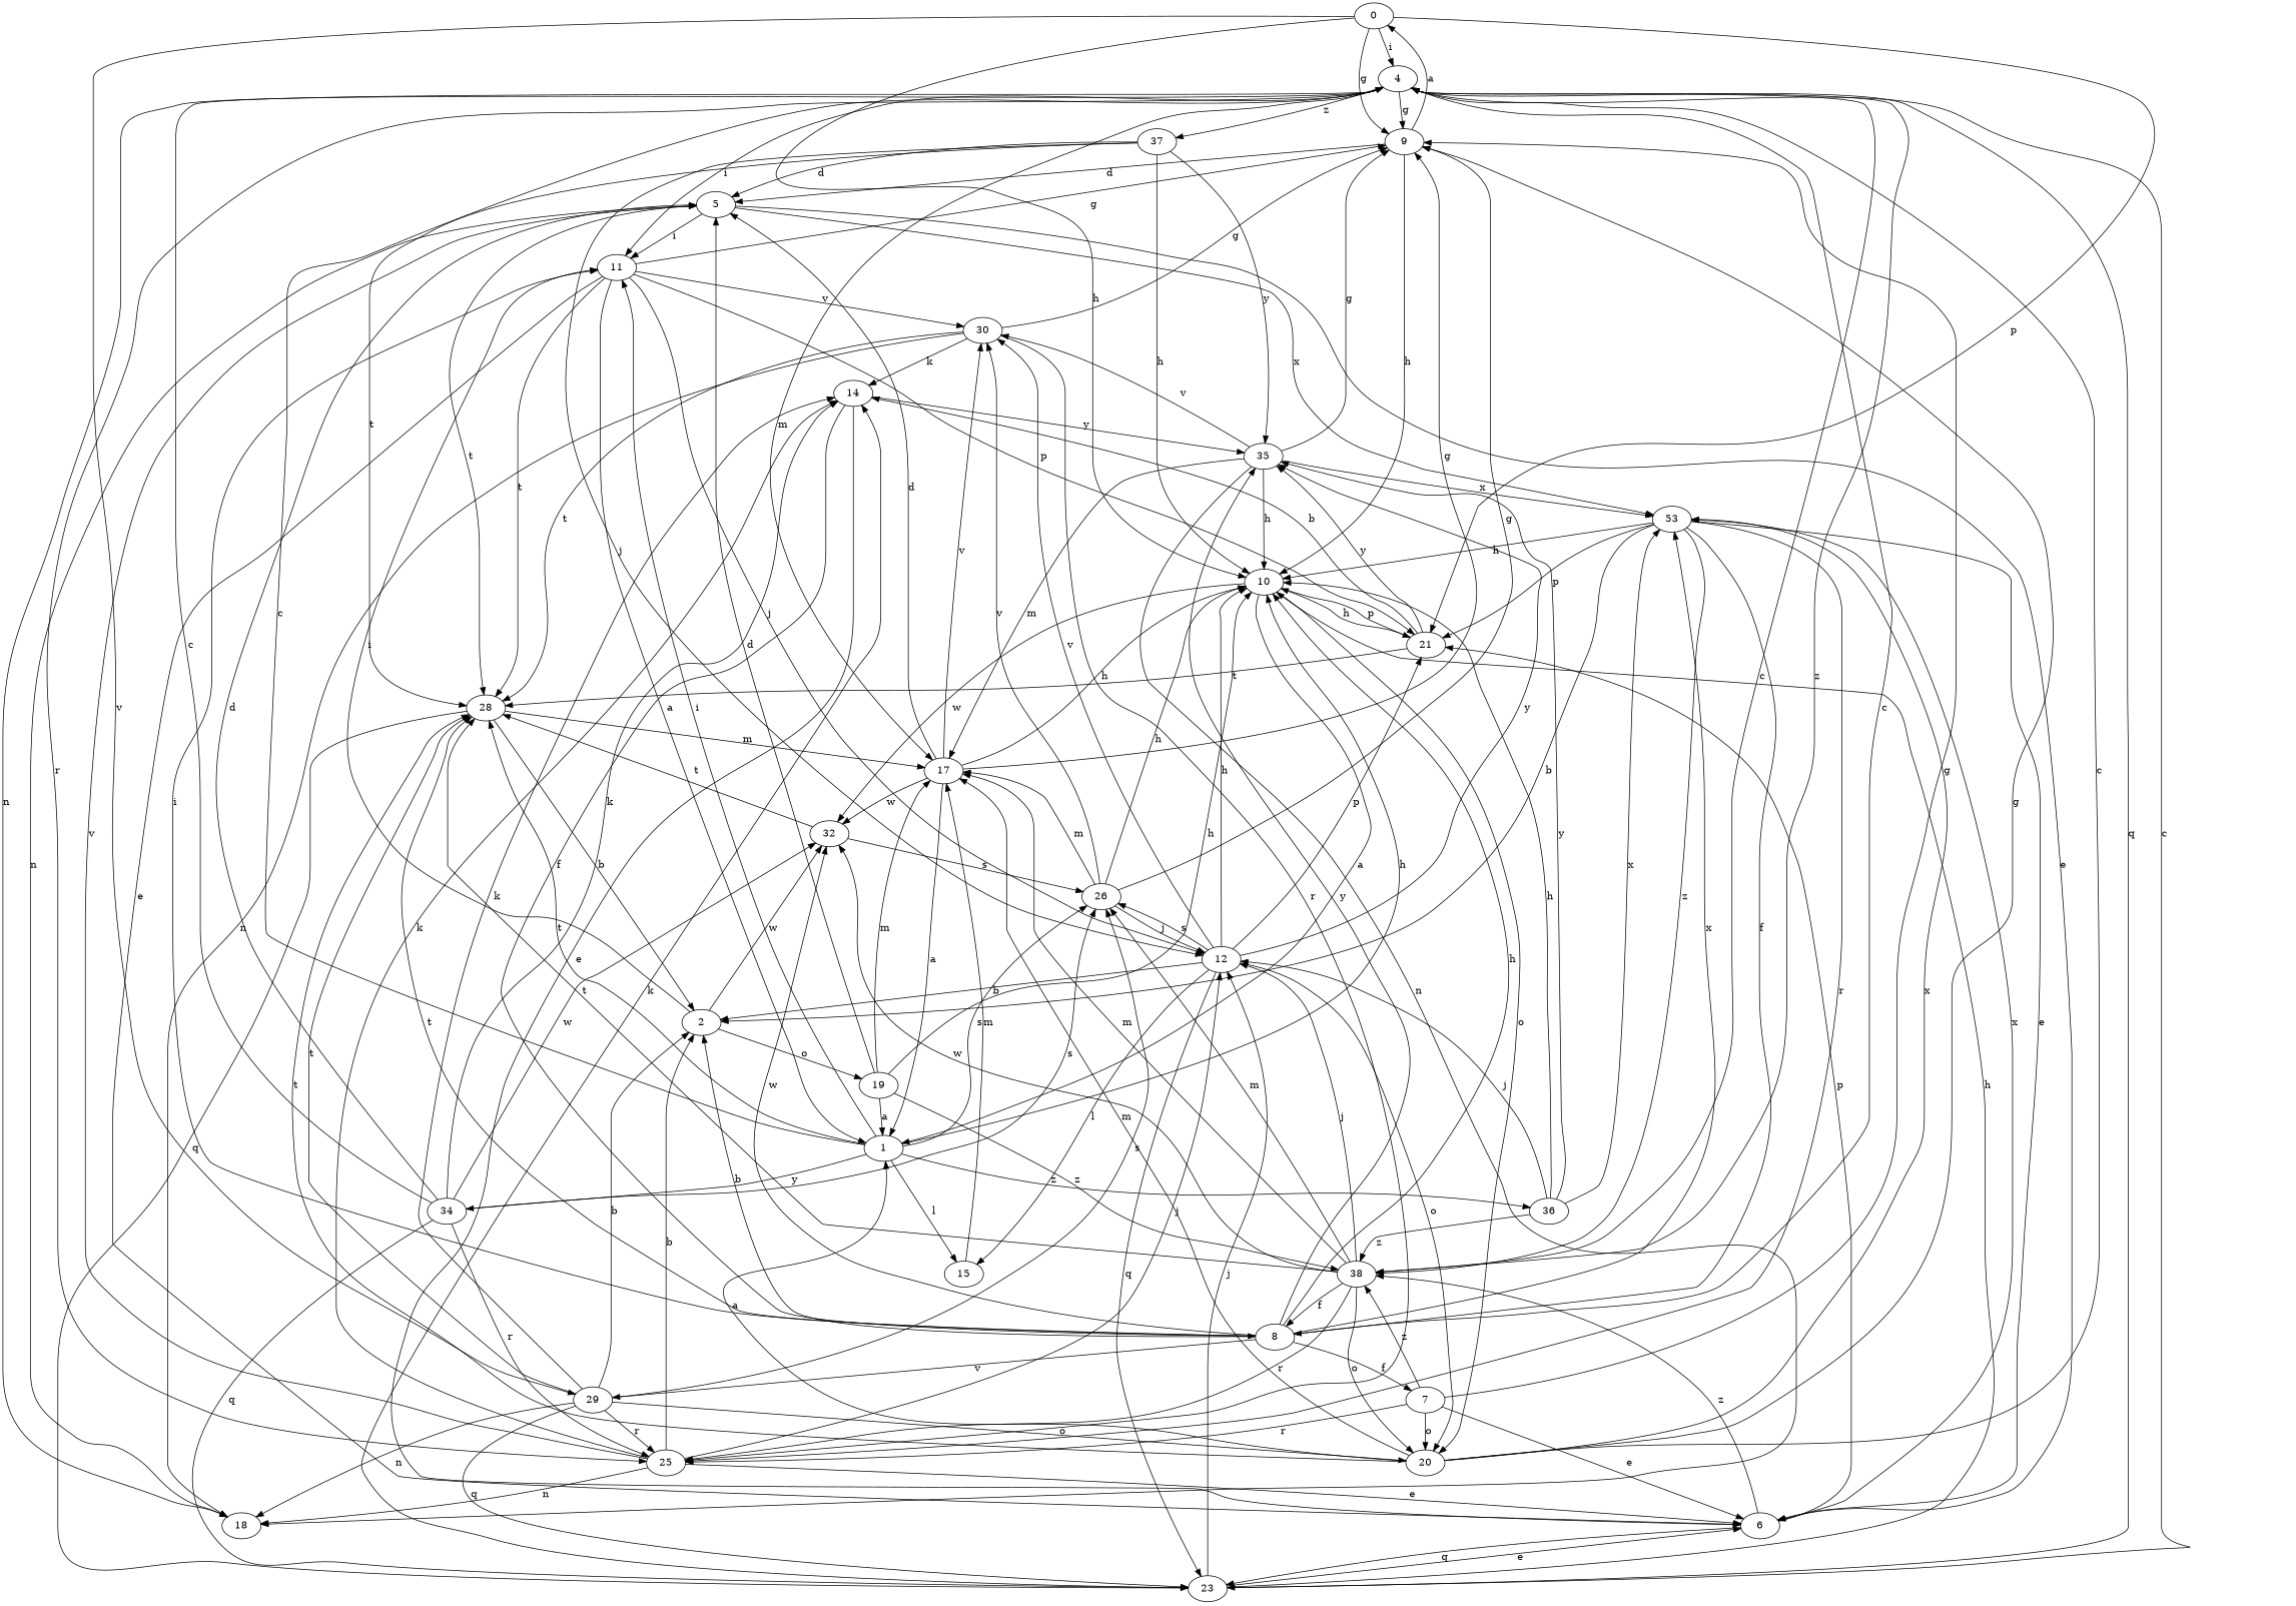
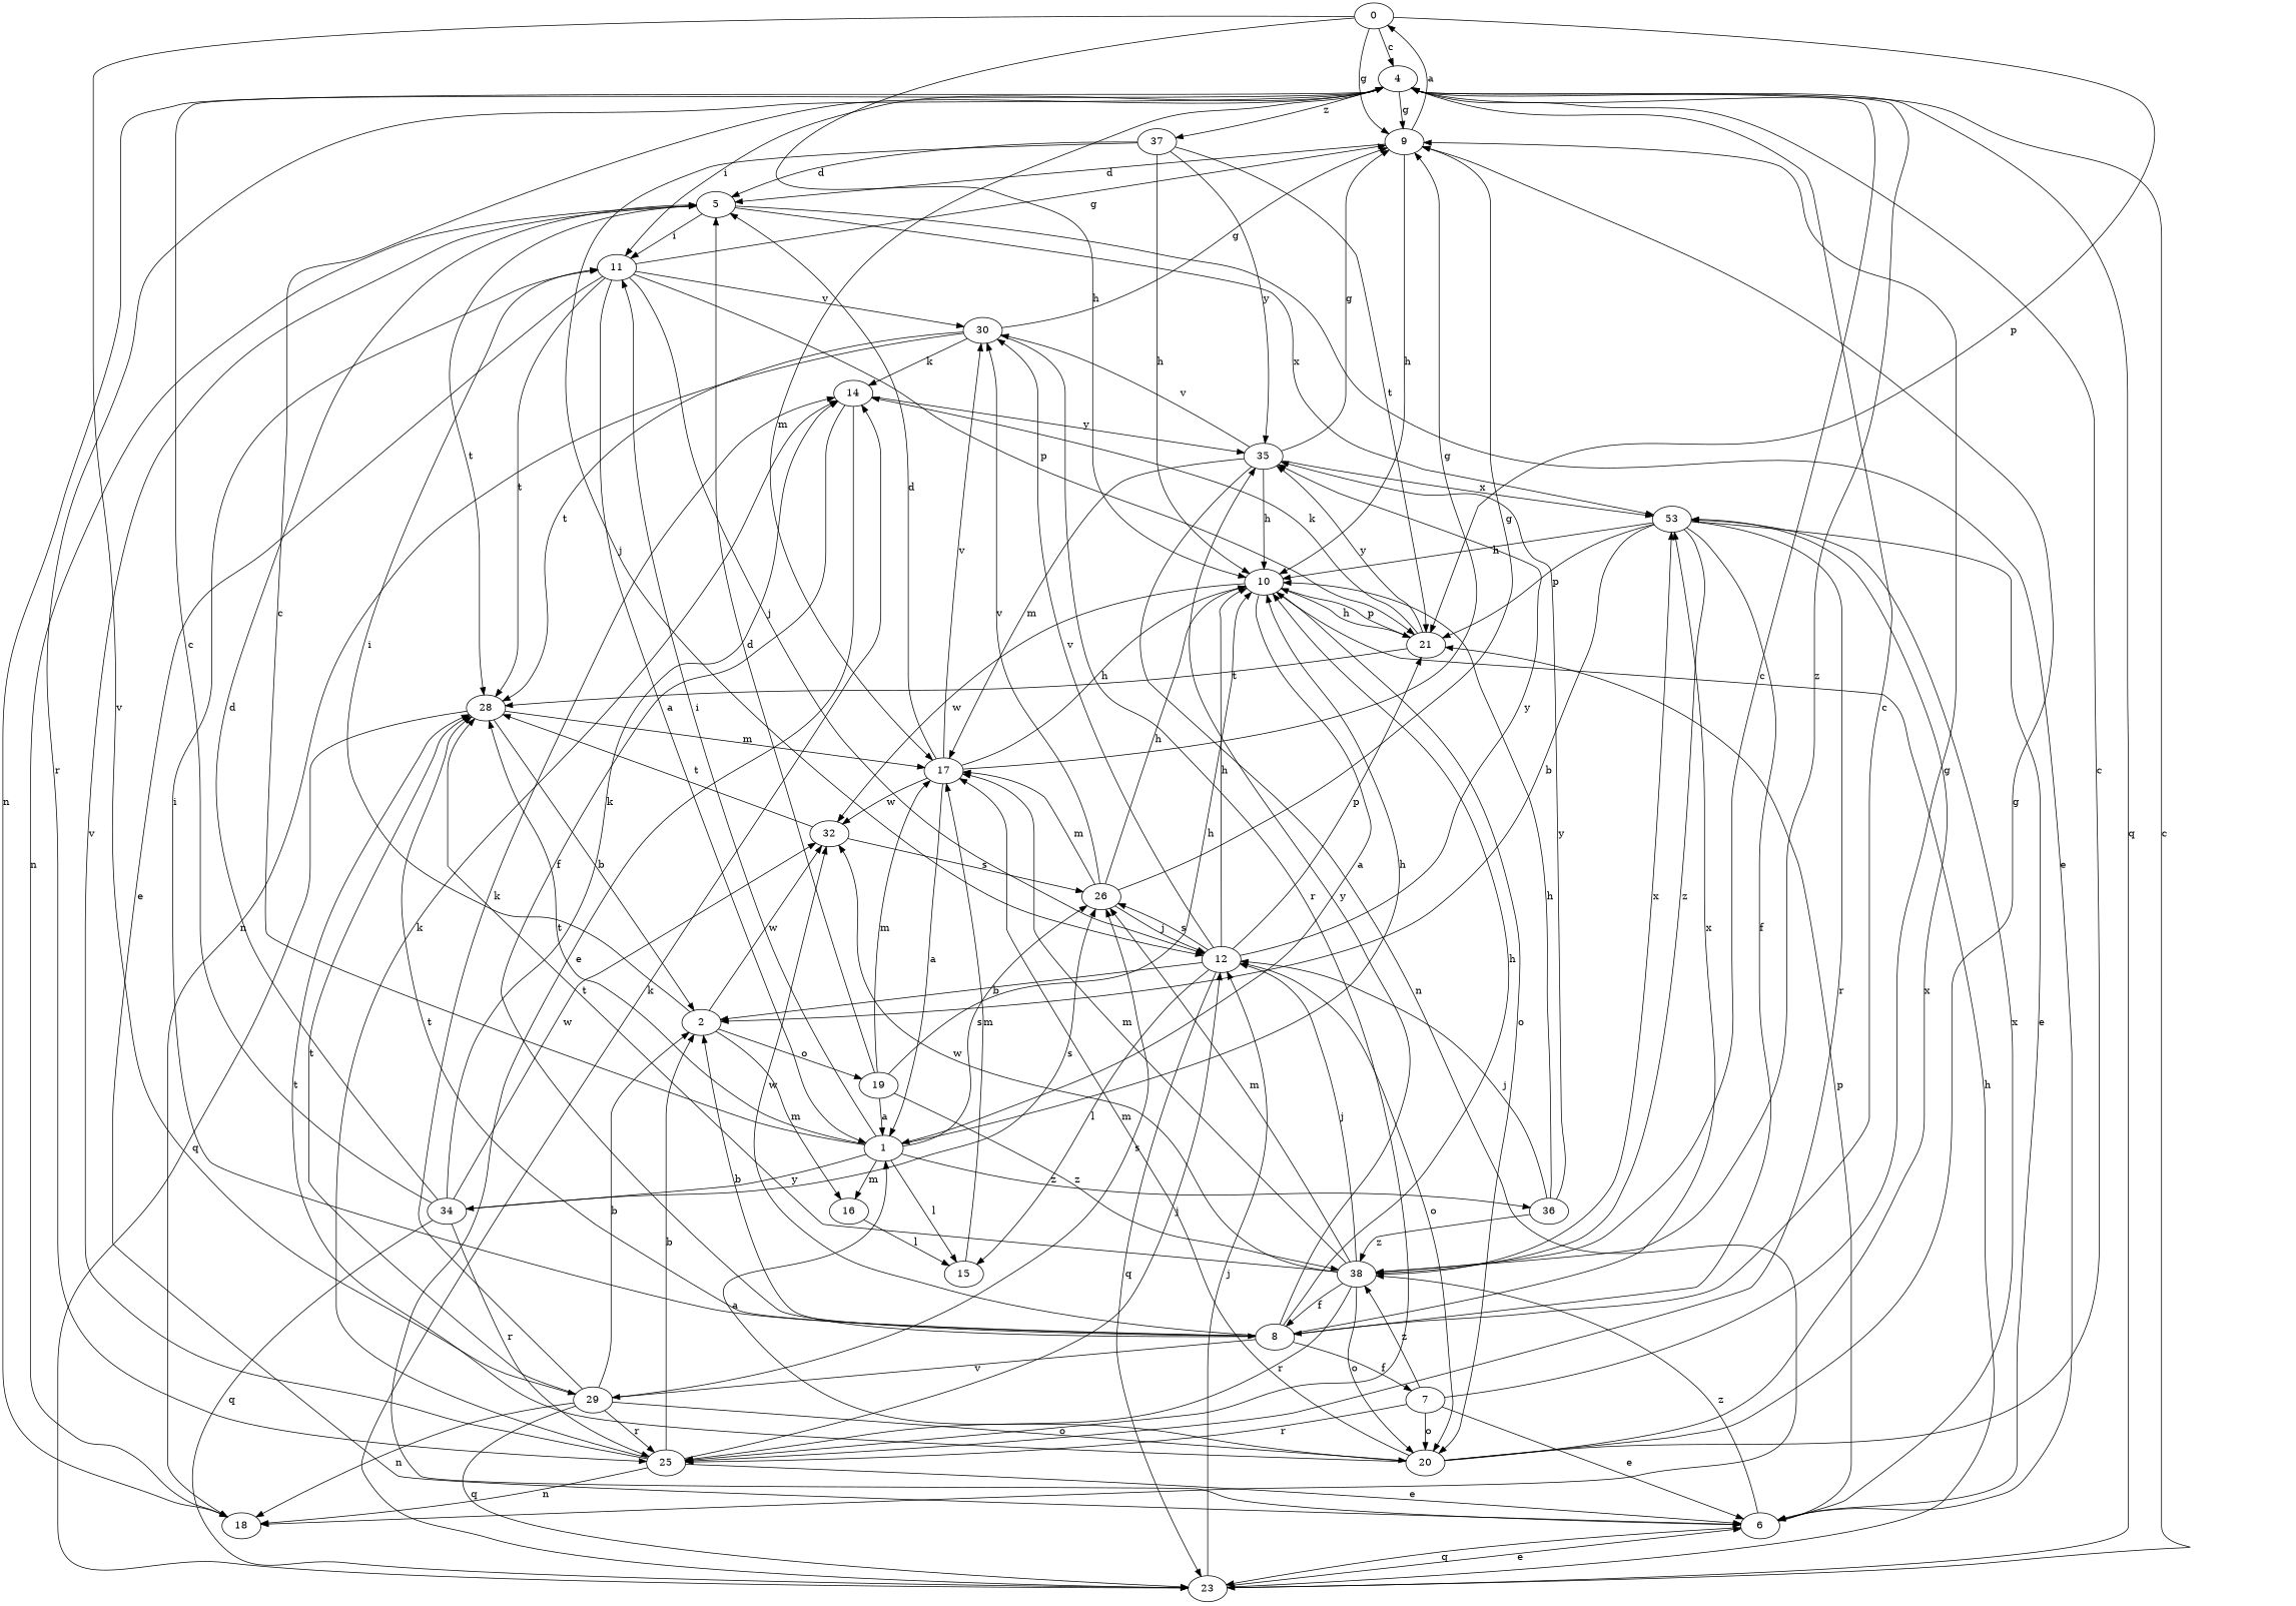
  strict digraph {
    0
    4
    9
    10
    21
    29
    11
    17
    18
    23
    25
    37
    38
    5
    1
    32
    20
    28
    35
    14
    26
    2
    15
+   16
    34
    36
    6
    12
    30
    19
    n31 [label=53]
    8
    7
-   0 -> 4 [label=i]
+   0 -> 4 [label=c]
    0 -> 9 [label=g]
    0 -> 10 [label=h]
    0 -> 21 [label=p]
    0 -> 29 [label=v]
    4 -> 9 [label=g]
    4 -> 11 [label=i]
    4 -> 17 [label=m]
    4 -> 18 [label=n]
    4 -> 23 [label=q]
    4 -> 25 [label=r]
    4 -> 37 [label=z]
    4 -> 38 [label=z]
    9 -> 0 [label=a]
    9 -> 10 [label=h]
    9 -> 5 [label=d]
    10 -> 21 [label=p]
    10 -> 1 [label=a]
    10 -> 32 [label=w]
    10 -> 20 [label=o]
    21 -> 10 [label=h]
    21 -> 28 [label=t]
    21 -> 35 [label=y]
-   21 -> 14 [label=b]
+   21 -> 14 [label=k]
    29 -> 18 [label=n]
    29 -> 23 [label=q]
    29 -> 25 [label=r]
    29 -> 20 [label=o]
    29 -> 28 [label=t]
    29 -> 14 [label=k]
    29 -> 26 [label=s]
    29 -> 2 [label=b]
    11 -> 9 [label=g]
    11 -> 21 [label=p]
    11 -> 1 [label=a]
    11 -> 28 [label=t]
    11 -> 6 [label=e]
    11 -> 12 [label=j]
    11 -> 30 [label=v]
    17 -> 9 [label=g]
    17 -> 10 [label=h]
    17 -> 5 [label=d]
    17 -> 1 [label=a]
    17 -> 32 [label=w]
    17 -> 30 [label=v]
    23 -> 4 [label=c]
    23 -> 10 [label=h]
    23 -> 14 [label=k]
    23 -> 6 [label=e]
    23 -> 12 [label=j]
    25 -> 18 [label=n]
    25 -> 5 [label=v]
    25 -> 14 [label=k]
    25 -> 2 [label=b]
    25 -> 6 [label=e]
    25 -> 12 [label=j]
    37 -> 10 [label=h]
    37 -> 5 [label=d]
-   37 -> 28 [label=t]
+   37 -> 21 [label=t]
    37 -> 35 [label=y]
    37 -> 12 [label=j]
    38 -> 4 [label=c]
    38 -> 17 [label=m]
    38 -> 25 [label=r]
    38 -> 32 [label=w]
    38 -> 20 [label=o]
    38 -> 28 [label=t]
    38 -> 26 [label=m]
    38 -> 12 [label=j]
-   36 -> n31 [label=x]
+   38 -> n31 [label=x]
    38 -> 8 [label=f]
    5 -> 11 [label=i]
    5 -> 18 [label=n]
    5 -> 28 [label=t]
    5 -> 6 [label=e]
    5 -> n31 [label=x]
    1 -> 4 [label=c]
    1 -> 10 [label=h]
    1 -> 11 [label=i]
    1 -> 28 [label=t]
    1 -> 26 [label=s]
    1 -> 15 [label=l]
+   1 -> 16 [label=m]
    1 -> 34 [label=y]
    1 -> 36 [label=z]
    32 -> 28 [label=t]
    32 -> 26 [label=s]
    20 -> 4 [label=c]
    20 -> 9 [label=g]
    20 -> 17 [label=m]
    20 -> 1 [label=a]
    20 -> 28 [label=t]
    20 -> n31 [label=x]
    28 -> 17 [label=m]
    28 -> 23 [label=q]
    28 -> 2 [label=b]
    35 -> 9 [label=g]
    35 -> 10 [label=h]
    35 -> 17 [label=m]
    35 -> 18 [label=n]
    35 -> 30 [label=v]
    35 -> n31 [label=x]
    14 -> 35 [label=y]
    14 -> 6 [label=e]
    14 -> 8 [label=f]
    26 -> 9 [label=g]
    26 -> 10 [label=h]
    26 -> 17 [label=m]
    26 -> 12 [label=j]
    26 -> 30 [label=v]
    2 -> 11 [label=i]
    2 -> 32 [label=w]
+   2 -> 16 [label=m]
    2 -> 19 [label=o]
    15 -> 17 [label=m]
+   16 -> 15 [label=l]
    34 -> 4 [label=c]
    34 -> 23 [label=q]
    34 -> 25 [label=r]
    34 -> 5 [label=d]
    34 -> 32 [label=w]
    34 -> 14 [label=k]
    34 -> 26 [label=s]
    36 -> 10 [label=h]
    36 -> 38 [label=z]
    36 -> 35 [label=y]
    36 -> 12 [label=j]
    6 -> 21 [label=p]
    6 -> 23 [label=q]
    6 -> 38 [label=z]
    6 -> n31 [label=x]
    12 -> 10 [label=h]
    12 -> 21 [label=p]
    12 -> 23 [label=q]
    12 -> 20 [label=o]
    12 -> 35 [label=y]
    12 -> 26 [label=s]
    12 -> 2 [label=b]
    12 -> 15 [label=l]
    12 -> 30 [label=v]
    30 -> 9 [label=g]
    30 -> 18 [label=n]
    30 -> 25 [label=r]
    30 -> 28 [label=t]
    30 -> 14 [label=k]
    19 -> 10 [label=h]
    19 -> 17 [label=m]
    19 -> 38 [label=z]
    19 -> 5 [label=d]
    19 -> 1 [label=a]
    n31 -> 10 [label=h]
    n31 -> 21 [label=p]
    n31 -> 25 [label=r]
    n31 -> 38 [label=z]
    n31 -> 2 [label=b]
    n31 -> 6 [label=e]
    n31 -> 8 [label=f]
    8 -> 4 [label=c]
    8 -> 10 [label=h]
    8 -> 29 [label=v]
    8 -> 11 [label=i]
    8 -> 32 [label=w]
    8 -> 28 [label=t]
    8 -> 35 [label=y]
    8 -> 2 [label=b]
    8 -> n31 [label=x]
    8 -> 7 [label=f]
    7 -> 9 [label=g]
    7 -> 25 [label=r]
    7 -> 38 [label=z]
    7 -> 20 [label=o]
    7 -> 6 [label=e]
  }
